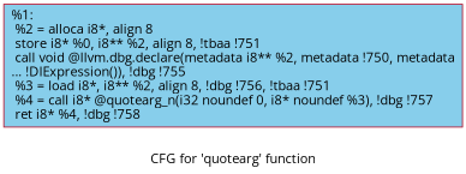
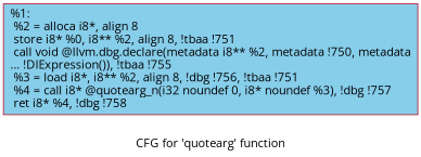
  digraph {
    label="CFG for 'quotearg' function"
    rankdir=LR
    fontname="Open Sans"
-   n1 [color="#b70d28ff" fillcolor=skyblue label="{%1:\l  %2 = alloca i8*, align 8\l  store i8* %0, i8** %2, align 8, !tbaa !751\l  call void @llvm.dbg.declare(metadata i8** %2, metadata !750, metadata\l... !DIExpression()), !dbg !755\l  %3 = load i8*, i8** %2, align 8, !dbg !756, !tbaa !751\l  %4 = call i8* @quotearg_n(i32 noundef 0, i8* noundef %3), !dbg !757\l  ret i8* %4, !dbg !758\l}" shape=record style=filled fontname="Open Sans"]
+   n1 [color="#b70d28ff" fillcolor=skyblue label="{%1:\l  %2 = alloca i8*, align 8\l  store i8* %0, i8** %2, align 8, !tbaa !751\l  call void @llvm.dbg.declare(metadata i8** %2, metadata !750, metadata\l... !DIExpression()), !tbaa !755\l  %3 = load i8*, i8** %2, align 8, !dbg !756, !tbaa !751\l  %4 = call i8* @quotearg_n(i32 noundef 0, i8* noundef %3), !dbg !757\l  ret i8* %4, !dbg !758\l}" shape=record style=filled fontname="Open Sans"]
  }
